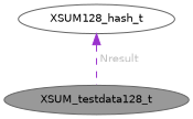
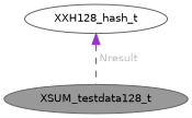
  digraph {
    node [color=gray40 fontname=Helvetica fontsize=10 shape=ellipse style=filled]
    n1 [fillcolor=grey60 fontcolor=black height=0.2 label=XSUM_testdata128_t width=0.4]
-   n2 [fillcolor=white height=0.2 label=XSUM128_hash_t width=0.4]
+   n2 [fillcolor=white height=0.2 label=XXH128_hash_t width=0.4]
    n2 -> n1 [color=darkorchid3 dir=back fontcolor=grey fontname=Helvetica fontsize=10 label=" Nresult" labelfontname=Helvetica labelfontsize=10 style=dashed]
  }
